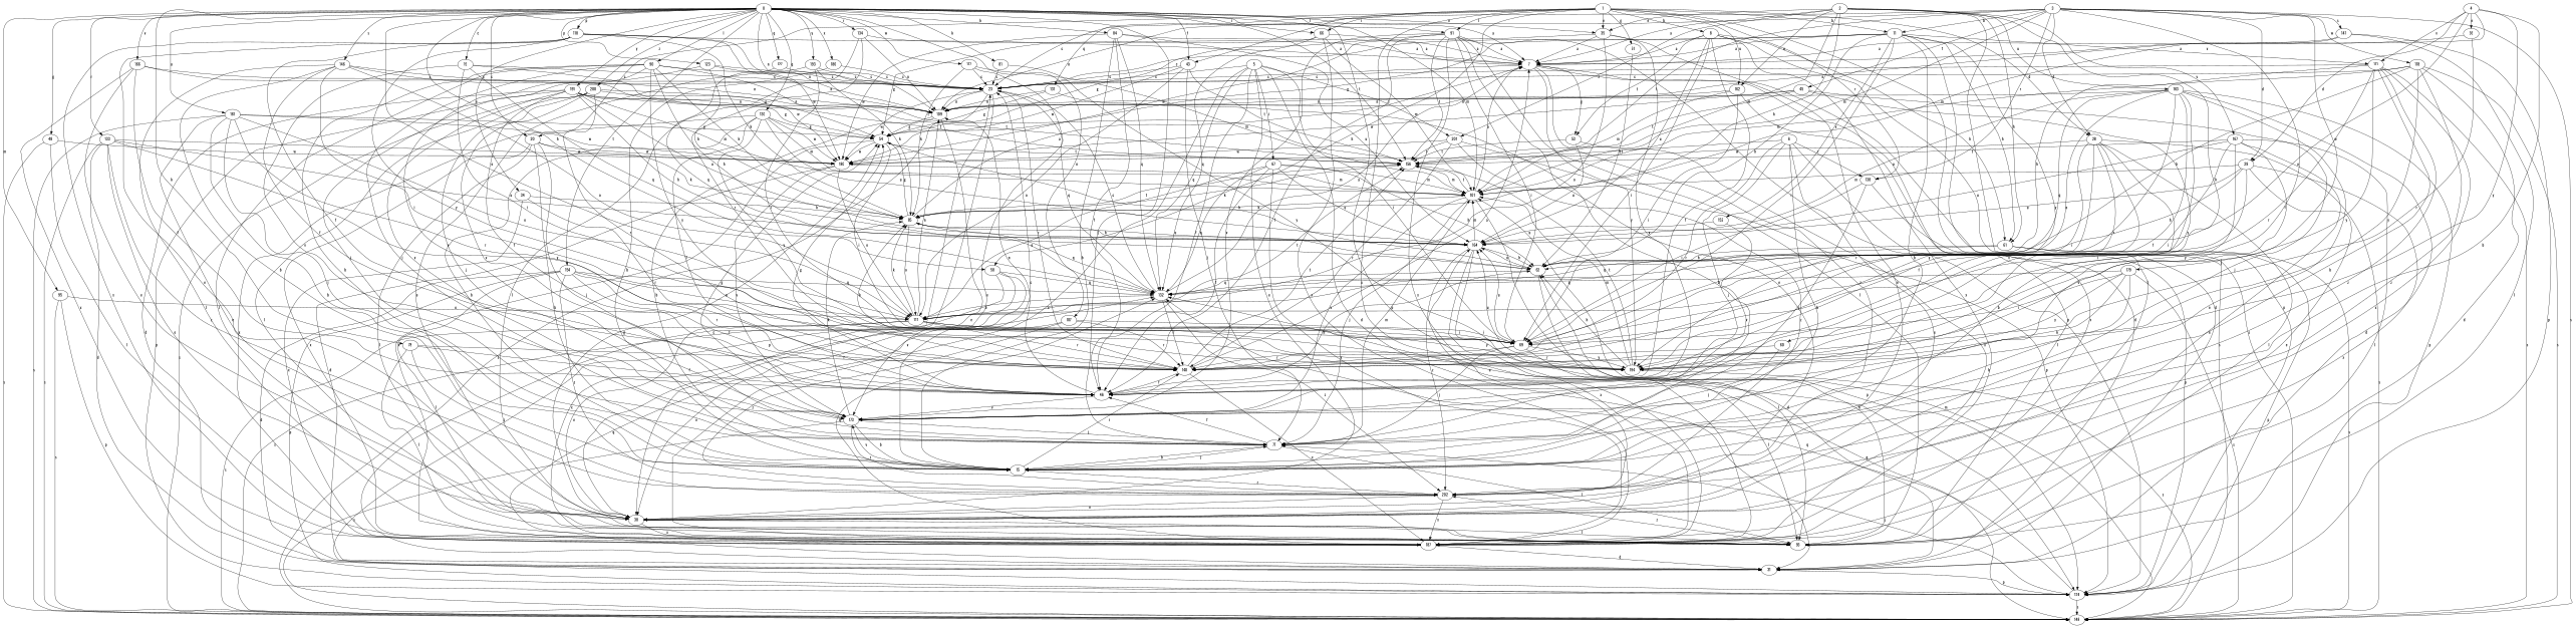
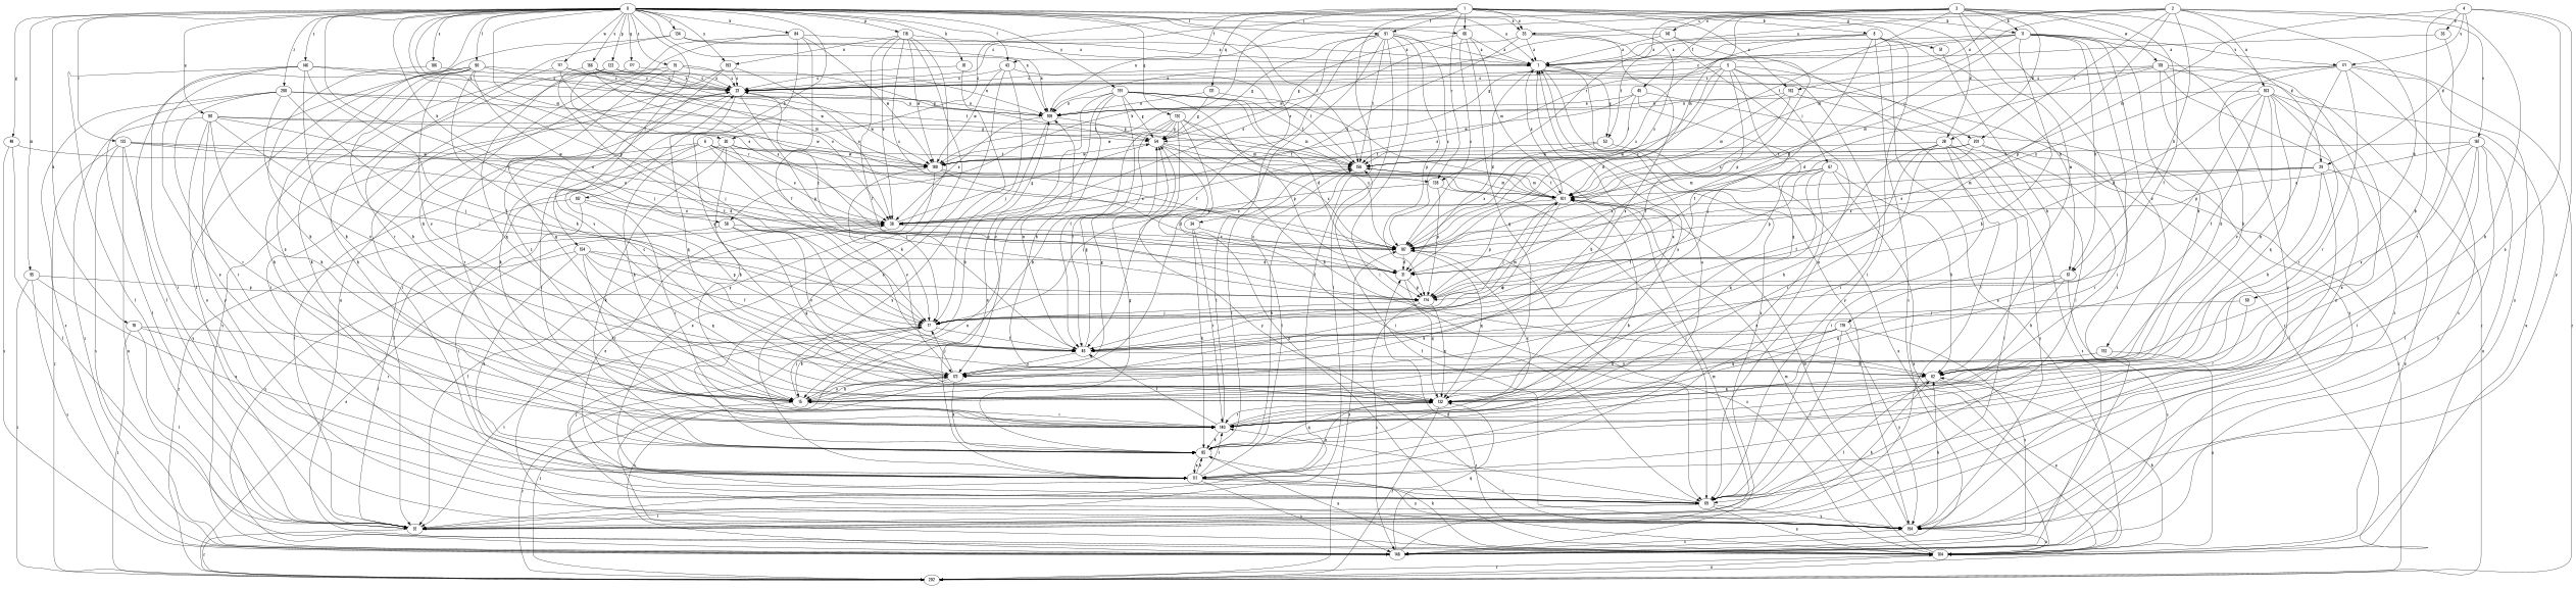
  strict digraph {
    fontname=Oswald
    node [fontname=Oswald]
    edge [fontname=Oswald]
    0
    7
    19
    20
    34
    35
    43
    48
    58
    66
    77
    78
    81
    84
    90
    91
    95
    101
    107
    109
    117
    118
    123
    124
    127
    130
    133
    134
    146
    154
    156
    161
    166
    177
    186
    191
    193
    200
    23
    148
    194
    31
    53
    202
    69
    132
    54
    173
    93
    187
    85
    15
    180
    140
    38
    46
    164
    62
    1
    8
    11
    28
    51
    131
    138
    162
    61
    171
    n69 [label=152]
    2
    60
    163
    167
    201
    3
    29
    45
    147
    178
    179
    4
    36
    5
    67
    6
    0 -> 7 [label=a]
    0 -> 19 [label=c]
    0 -> 20 [label=c]
    0 -> 34 [label=e]
    0 -> 35 [label=e]
    0 -> 43 [label=f]
    0 -> 48 [label=g]
    0 -> 58 [label=h]
    0 -> 66 [label=i]
    0 -> 77 [label=j]
    0 -> 78 [label=k]
    0 -> 81 [label=k]
    0 -> 84 [label=k]
    0 -> 90 [label=l]
    0 -> 91 [label=l]
    0 -> 95 [label=m]
    0 -> 101 [label=m]
    0 -> 107 [label=n]
    0 -> 109 [label=n]
    0 -> 117 [label=o]
    0 -> 118 [label=p]
    0 -> 123 [label=p]
    0 -> 124 [label=p]
    0 -> 127 [label=q]
    0 -> 130 [label=q]
    0 -> 133 [label=r]
    0 -> 134 [label=r]
    0 -> 146 [label=s]
    0 -> 154 [label=t]
    0 -> 156 [label=t]
    0 -> 161 [label=u]
    0 -> 166 [label=v]
    0 -> 177 [label=w]
    0 -> 186 [label=x]
    0 -> 191 [label=y]
    0 -> 193 [label=y]
    0 -> 200 [label=z]
    7 -> 23 [label=c]
    7 -> 148 [label=s]
    7 -> 194 [label=y]
    7 -> 31 [label=d]
    7 -> 53 [label=g]
    7 -> 202 [label=z]
    19 -> 23 [label=c]
    19 -> 69 [label=i]
    19 -> 132 [label=q]
    19 -> 54 [label=g]
    19 -> 173 [label=v]
    20 -> 77 [label=j]
    20 -> 93 [label=l]
    20 -> 187 [label=x]
    20 -> 85 [label=k]
    20 -> 15 [label=b]
    20 -> 180 [label=w]
    34 -> 187 [label=x]
    34 -> 85 [label=k]
    34 -> 140 [label=r]
    35 -> 7 [label=a]
    35 -> 117 [label=o]
    35 -> 173 [label=v]
    35 -> 180 [label=w]
    35 -> 38 [label=e]
    43 -> 77 [label=j]
    43 -> 117 [label=o]
    43 -> 156 [label=t]
    43 -> 23 [label=c]
    43 -> 180 [label=w]
    48 -> 148 [label=s]
    48 -> 93 [label=l]
    48 -> 180 [label=w]
    58 -> 148 [label=s]
    58 -> 132 [label=q]
    58 -> 173 [label=v]
    58 -> 187 [label=x]
    66 -> 7 [label=a]
    66 -> 101 [label=m]
    66 -> 132 [label=q]
    66 -> 54 [label=g]
    66 -> 187 [label=x]
    77 -> 101 [label=m]
    77 -> 93 [label=l]
    77 -> 15 [label=b]
    77 -> 46 [label=f]
    78 -> 202 [label=z]
    78 -> 93 [label=l]
    78 -> 140 [label=r]
    78 -> 46 [label=f]
    81 -> 23 [label=c]
    81 -> 194 [label=y]
    84 -> 7 [label=a]
    84 -> 132 [label=q]
    84 -> 15 [label=b]
    84 -> 180 [label=w]
    84 -> 46 [label=f]
    84 -> 164 [label=u]
    90 -> 77 [label=j]
    90 -> 156 [label=t]
    90 -> 23 [label=c]
    90 -> 194 [label=y]
    90 -> 173 [label=v]
    90 -> 93 [label=l]
    90 -> 85 [label=k]
    90 -> 15 [label=b]
    90 -> 62 [label=h]
    91 -> 7 [label=a]
    91 -> 124 [label=p]
    91 -> 156 [label=t]
    91 -> 69 [label=i]
    91 -> 54 [label=g]
    91 -> 173 [label=v]
    91 -> 93 [label=l]
    91 -> 187 [label=x]
    91 -> 38 [label=e]
    91 -> 46 [label=f]
    95 -> 117 [label=o]
    95 -> 124 [label=p]
    95 -> 148 [label=s]
    101 -> 7 [label=a]
    101 -> 77 [label=j]
    101 -> 124 [label=p]
    101 -> 156 [label=t]
    101 -> 173 [label=v]
    101 -> 85 [label=k]
-   163 -> 38 [label=e]
+   101 -> 38 [label=e]
    107 -> 202 [label=z]
    107 -> 69 [label=i]
    107 -> 140 [label=r]
    107 -> 38 [label=e]
    109 -> 54 [label=g]
    109 -> 15 [label=b]
    109 -> 38 [label=e]
    117 -> 109 [label=n]
    117 -> 156 [label=t]
    117 -> 148 [label=s]
    117 -> 194 [label=y]
    117 -> 69 [label=i]
    117 -> 85 [label=k]
    117 -> 140 [label=r]
    117 -> 38 [label=e]
    118 -> 7 [label=a]
-   118 -> 109 [label=n]
+   118 -> 193 [label=n]
    118 -> 194 [label=y]
    118 -> 187 [label=x]
    118 -> 85 [label=k]
    118 -> 180 [label=w]
    118 -> 38 [label=e]
    118 -> 46 [label=f]
    123 -> 77 [label=j]
    123 -> 109 [label=n]
    123 -> 23 [label=c]
    123 -> 85 [label=k]
    124 -> 77 [label=j]
    124 -> 148 [label=s]
    124 -> 132 [label=q]
    127 -> 23 [label=c]
    127 -> 132 [label=q]
    130 -> 101 [label=m]
    130 -> 194 [label=y]
    130 -> 54 [label=g]
    130 -> 187 [label=x]
    130 -> 15 [label=b]
    130 -> 180 [label=w]
    130 -> 46 [label=f]
    130 -> 164 [label=u]
    133 -> 148 [label=s]
    133 -> 194 [label=y]
    133 -> 31 [label=d]
    133 -> 202 [label=z]
    133 -> 180 [label=w]
    133 -> 38 [label=e]
    133 -> 164 [label=u]
    134 -> 7 [label=a]
    134 -> 109 [label=n]
    134 -> 93 [label=l]
    134 -> 140 [label=r]
    146 -> 109 [label=n]
    146 -> 117 [label=o]
    146 -> 23 [label=c]
    146 -> 69 [label=i]
    146 -> 93 [label=l]
    146 -> 15 [label=b]
    146 -> 46 [label=f]
    154 -> 117 [label=o]
    154 -> 124 [label=p]
    154 -> 31 [label=d]
-   154 -> 202 [label=z]
+   95 -> 202 [label=z]
    154 -> 132 [label=q]
    154 -> 93 [label=l]
    154 -> 140 [label=r]
    154 -> 46 [label=f]
    156 -> 101 [label=m]
    156 -> 85 [label=k]
    161 -> 77 [label=j]
    161 -> 117 [label=o]
    161 -> 148 [label=s]
    161 -> 54 [label=g]
    161 -> 15 [label=b]
    161 -> 180 [label=w]
    161 -> 140 [label=r]
    161 -> 38 [label=e]
    166 -> 23 [label=c]
    166 -> 187 [label=x]
    166 -> 180 [label=w]
    166 -> 38 [label=e]
    166 -> 46 [label=f]
    177 -> 101 [label=m]
    177 -> 23 [label=c]
    177 -> 85 [label=k]
    177 -> 38 [label=e]
    186 -> 23 [label=c]
    186 -> 15 [label=b]
    191 -> 101 [label=m]
    191 -> 109 [label=n]
    191 -> 124 [label=p]
    191 -> 156 [label=t]
    191 -> 31 [label=d]
    191 -> 54 [label=g]
    191 -> 173 [label=v]
    191 -> 46 [label=f]
    191 -> 164 [label=u]
    191 -> 62 [label=h]
    193 -> 23 [label=c]
    193 -> 69 [label=i]
    193 -> 85 [label=k]
    193 -> 38 [label=e]
    200 -> 77 [label=j]
    200 -> 109 [label=n]
    200 -> 156 [label=t]
    200 -> 148 [label=s]
    200 -> 173 [label=v]
    200 -> 93 [label=l]
    200 -> 140 [label=r]
    23 -> 109 [label=n]
    23 -> 124 [label=p]
    23 -> 148 [label=s]
    23 -> 132 [label=q]
    23 -> 180 [label=w]
    23 -> 140 [label=r]
    148 -> 101 [label=m]
    148 -> 132 [label=q]
    194 -> 101 [label=m]
    194 -> 156 [label=t]
    194 -> 148 [label=s]
    194 -> 164 [label=u]
    194 -> 62 [label=h]
    31 -> 124 [label=p]
    31 -> 23 [label=c]
    31 -> 132 [label=q]
    53 -> 156 [label=t]
    53 -> 187 [label=x]
    53 -> 164 [label=u]
    202 -> 187 [label=x]
    202 -> 38 [label=e]
    202 -> 164 [label=u]
    69 -> 77 [label=j]
    69 -> 194 [label=y]
    69 -> 93 [label=l]
    69 -> 140 [label=r]
    69 -> 164 [label=u]
    132 -> 7 [label=a]
    132 -> 117 [label=o]
    132 -> 23 [label=c]
    132 -> 202 [label=z]
    132 -> 140 [label=r]
    54 -> 156 [label=t]
    54 -> 69 [label=i]
    54 -> 187 [label=x]
    54 -> 180 [label=w]
    54 -> 62 [label=h]
    173 -> 77 [label=j]
    173 -> 148 [label=s]
    173 -> 202 [label=z]
    173 -> 54 [label=g]
    173 -> 85 [label=k]
    173 -> 15 [label=b]
    93 -> 202 [label=z]
    93 -> 62 [label=h]
    187 -> 31 [label=d]
    187 -> 132 [label=q]
    85 -> 7 [label=a]
    85 -> 117 [label=o]
    85 -> 156 [label=t]
    85 -> 132 [label=q]
    85 -> 54 [label=g]
    85 -> 164 [label=u]
    15 -> 77 [label=j]
    15 -> 23 [label=c]
    15 -> 202 [label=z]
    15 -> 173 [label=v]
    15 -> 140 [label=r]
    180 -> 101 [label=m]
    180 -> 117 [label=o]
    180 -> 31 [label=d]
    180 -> 173 [label=v]
    140 -> 7 [label=a]
    140 -> 156 [label=t]
    140 -> 187 [label=x]
    140 -> 85 [label=k]
    140 -> 46 [label=f]
    38 -> 54 [label=g]
    38 -> 93 [label=l]
    38 -> 187 [label=x]
    46 -> 109 [label=n]
    46 -> 54 [label=g]
    46 -> 173 [label=v]
    46 -> 62 [label=h]
    164 -> 101 [label=m]
    164 -> 31 [label=d]
    164 -> 202 [label=z]
    164 -> 187 [label=x]
    164 -> 85 [label=k]
    164 -> 62 [label=h]
    62 -> 132 [label=q]
    62 -> 93 [label=l]
    62 -> 164 [label=u]
    1 -> 20 [label=c]
    1 -> 35 [label=e]
    1 -> 43 [label=f]
    1 -> 58 [label=h]
    1 -> 66 [label=i]
    1 -> 91 [label=l]
    1 -> 93 [label=l]
    1 -> 187 [label=x]
    1 -> 8 [label=b]
    1 -> 11 [label=b]
    1 -> 28 [label=d]
    1 -> 51 [label=g]
    1 -> 131 [label=q]
    1 -> 138 [label=r]
    1 -> 162 [label=u]
    8 -> 7 [label=a]
    8 -> 148 [label=s]
    8 -> 53 [label=t]
    8 -> 69 [label=i]
    8 -> 187 [label=x]
    8 -> 46 [label=f]
    8 -> 164 [label=u]
    8 -> 61 [label=h]
    11 -> 7 [label=a]
    11 -> 23 [label=c]
    11 -> 194 [label=y]
    11 -> 31 [label=d]
    11 -> 69 [label=i]
    11 -> 54 [label=g]
    11 -> 15 [label=b]
    11 -> 62 [label=h]
    11 -> 61 [label=h]
    11 -> 171 [label=v]
    11 -> n69 [label=v]
    28 -> 148 [label=s]
    28 -> 194 [label=y]
    28 -> 69 [label=i]
    28 -> 93 [label=l]
    28 -> 15 [label=b]
    28 -> 180 [label=w]
    28 -> 140 [label=r]
    28 -> 46 [label=f]
    51 -> 62 [label=h]
    131 -> 109 [label=n]
    131 -> 54 [label=g]
    131 -> 15 [label=b]
    138 -> 77 [label=j]
    138 -> 124 [label=p]
    138 -> 69 [label=i]
    162 -> 101 [label=m]
    162 -> 109 [label=n]
    162 -> 69 [label=i]
    162 -> 187 [label=x]
    61 -> 124 [label=p]
    61 -> 148 [label=s]
    61 -> 132 [label=q]
    61 -> 62 [label=h]
    171 -> 23 [label=c]
    171 -> 148 [label=s]
    171 -> 194 [label=y]
    171 -> 202 [label=z]
    171 -> 187 [label=x]
    171 -> 15 [label=b]
    171 -> 140 [label=r]
    171 -> 62 [label=h]
    n69 -> 173 [label=v]
    n69 -> 164 [label=u]
    2 -> 7 [label=a]
    2 -> 35 [label=e]
    2 -> 101 [label=m]
    2 -> 124 [label=p]
    2 -> 85 [label=k]
    2 -> 162 [label=u]
    2 -> 61 [label=h]
    2 -> 60 [label=h]
    2 -> 163 [label=u]
    2 -> 167 [label=v]
    2 -> 201 [label=z]
    60 -> 77 [label=j]
    60 -> 140 [label=r]
    163 -> 109 [label=n]
    163 -> 117 [label=o]
    163 -> 124 [label=p]
    163 -> 31 [label=d]
    163 -> 132 [label=q]
    163 -> 173 [label=v]
    163 -> 140 [label=r]
    163 -> 46 [label=f]
    163 -> 164 [label=u]
    167 -> 156 [label=t]
    167 -> 194 [label=y]
    167 -> 69 [label=i]
    167 -> 173 [label=v]
    167 -> 93 [label=l]
    167 -> 38 [label=e]
    167 -> 164 [label=u]
    201 -> 124 [label=p]
    201 -> 156 [label=t]
    201 -> 202 [label=z]
    201 -> 180 [label=w]
    201 -> 140 [label=r]
    3 -> 101 [label=m]
    3 -> 109 [label=n]
    3 -> 156 [label=t]
    3 -> 23 [label=c]
    3 -> 148 [label=s]
    3 -> 46 [label=f]
    3 -> 11 [label=b]
    3 -> 28 [label=d]
    3 -> 138 [label=r]
    3 -> 29 [label=d]
    3 -> 45 [label=f]
    3 -> 147 [label=s]
    3 -> 178 [label=w]
    3 -> 179 [label=w]
    29 -> 101 [label=m]
    29 -> 69 [label=i]
    29 -> 187 [label=x]
    29 -> 38 [label=e]
    29 -> 164 [label=u]
    29 -> 62 [label=h]
    45 -> 77 [label=j]
    45 -> 109 [label=n]
    45 -> 156 [label=t]
    45 -> 194 [label=y]
    45 -> 180 [label=w]
    147 -> 7 [label=a]
    147 -> 109 [label=n]
    147 -> 124 [label=p]
    147 -> 93 [label=l]
    178 -> 101 [label=m]
    178 -> 23 [label=c]
    178 -> 148 [label=s]
    178 -> 194 [label=y]
    178 -> 31 [label=d]
    178 -> 202 [label=z]
    178 -> 62 [label=h]
    179 -> 148 [label=s]
    179 -> 194 [label=y]
    179 -> 69 [label=i]
    179 -> 132 [label=q]
    179 -> 15 [label=b]
    179 -> 46 [label=k]
    4 -> 101 [label=m]
    4 -> 117 [label=o]
    4 -> 194 [label=y]
    4 -> 15 [label=b]
    4 -> 171 [label=v]
    4 -> 29 [label=d]
    4 -> 36 [label=e]
    36 -> 7 [label=a]
    36 -> 140 [label=r]
    5 -> 23 [label=c]
    5 -> 31 [label=d]
    5 -> 69 [label=i]
    5 -> 132 [label=q]
    5 -> 187 [label=x]
    5 -> 38 [label=e]
    5 -> 46 [label=f]
    5 -> 201 [label=z]
    5 -> 67 [label=i]
    67 -> 101 [label=m]
    67 -> 117 [label=o]
    67 -> 132 [label=q]
    67 -> 187 [label=x]
    67 -> 46 [label=f]
    67 -> 164 [label=u]
    67 -> 62 [label=h]
    6 -> 77 [label=j]
    6 -> 156 [label=t]
    6 -> 93 [label=l]
    6 -> 15 [label=b]
    6 -> 140 [label=r]
    6 -> 38 [label=e]
    6 -> 138 [label=r]
  }
